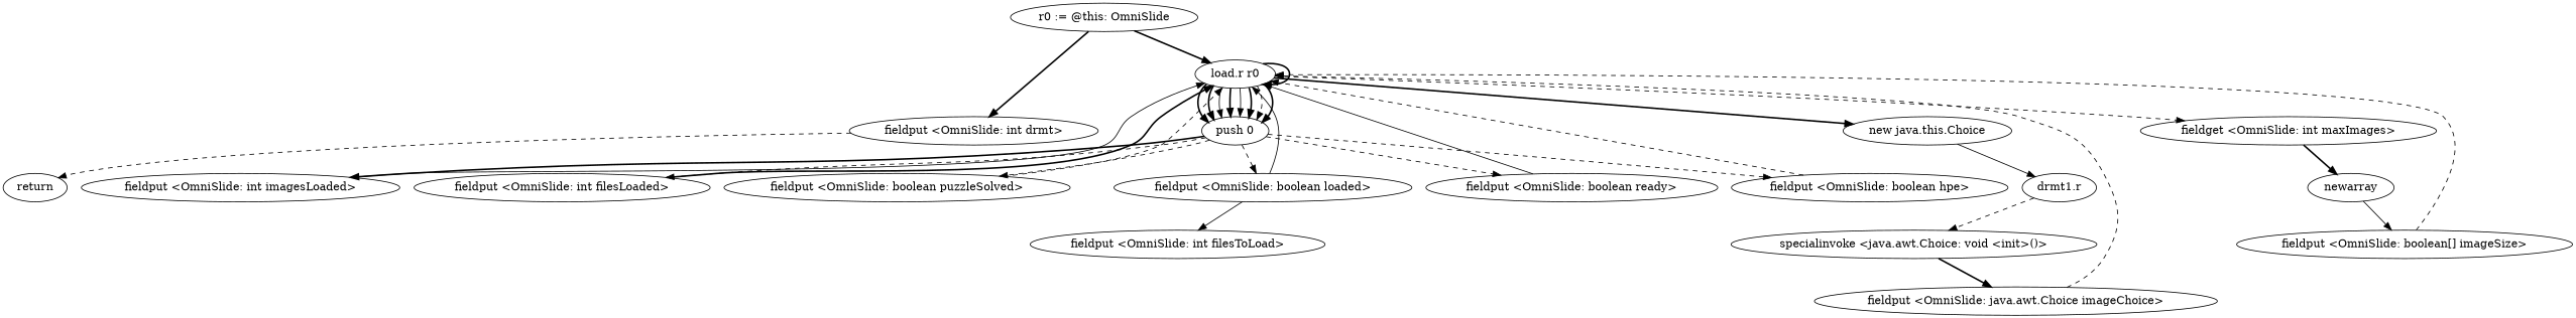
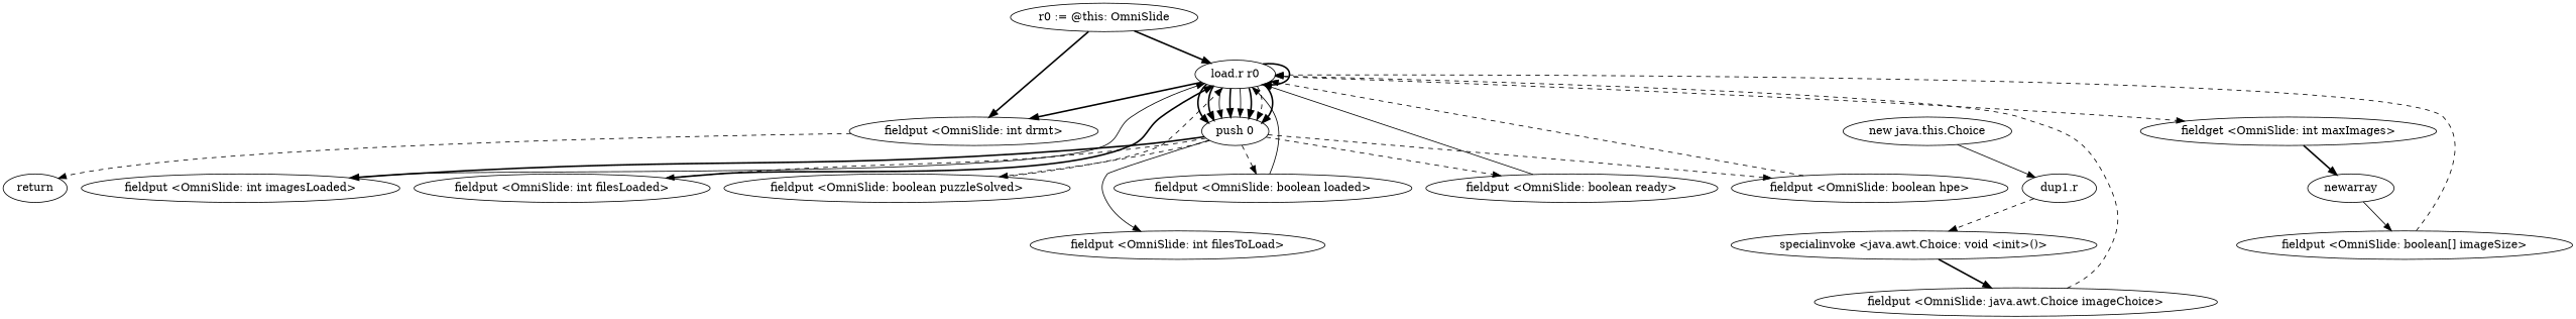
  digraph {
    edge [style=bold]
    "r0 := @this: OmniSlide"
    "load.r r0"
    "fieldput <OmniSlide: int drmt>"
    "push 0"
    n5 [label="new java.this.Choice"]
    "fieldget <OmniSlide: int maxImages>"
    "fieldput <OmniSlide: boolean loaded>"
    "fieldput <OmniSlide: boolean ready>"
    "fieldput <OmniSlide: boolean hpe>"
    "fieldput <OmniSlide: int imagesLoaded>"
    "fieldput <OmniSlide: int filesLoaded>"
    "fieldput <OmniSlide: int filesToLoad>"
    "fieldput <OmniSlide: boolean puzzleSolved>"
-   "dup1.r" [label="drmt1.r"]
+   "dup1.r"
    newarray
    return
    "specialinvoke <java.awt.Choice: void <init>()>"
    "fieldput <OmniSlide: java.awt.Choice imageChoice>"
    "fieldput <OmniSlide: boolean[] imageSize>"
    "r0 := @this: OmniSlide" -> "load.r r0"
    "r0 := @this: OmniSlide" -> "fieldput <OmniSlide: int drmt>"
    "load.r r0" -> "load.r r0"
    "load.r r0" -> "push 0"
    "load.r r0" -> "push 0"
    "load.r r0" -> "push 0" [style=solid]
    "load.r r0" -> "push 0"
    "load.r r0" -> "push 0" [style=solid]
    "load.r r0" -> "push 0"
    "load.r r0" -> "push 0" [style=dashed]
    "load.r r0" -> "push 0"
-   "load.r r0" -> n5
+   "load.r r0" -> "fieldput <OmniSlide: int drmt>"
    "load.r r0" -> "fieldget <OmniSlide: int maxImages>" [style=dashed]
    "fieldput <OmniSlide: int drmt>" -> return [style=dashed]
    "push 0" -> "fieldput <OmniSlide: boolean loaded>" [style=dashed]
    "push 0" -> "fieldput <OmniSlide: boolean ready>" [style=dashed]
    "push 0" -> "fieldput <OmniSlide: boolean hpe>" [style=dashed]
    "push 0" -> "fieldput <OmniSlide: int imagesLoaded>"
    "push 0" -> "fieldput <OmniSlide: int filesLoaded>" [style=dashed]
-   "fieldput <OmniSlide: boolean loaded>" -> "fieldput <OmniSlide: int filesToLoad>" [style=solid]
+   "push 0" -> "fieldput <OmniSlide: int filesToLoad>" [style=solid]
    "push 0" -> "fieldput <OmniSlide: boolean puzzleSolved>" [style=dashed]
    n5 -> "dup1.r" [style=solid]
    "fieldget <OmniSlide: int maxImages>" -> newarray
    "fieldput <OmniSlide: boolean loaded>" -> "load.r r0" [style=solid]
    "fieldput <OmniSlide: boolean ready>" -> "load.r r0" [style=solid]
    "fieldput <OmniSlide: boolean hpe>" -> "load.r r0" [style=dashed]
    "fieldput <OmniSlide: int imagesLoaded>" -> "load.r r0" [style=solid]
    "fieldput <OmniSlide: int filesLoaded>" -> "load.r r0"
    "fieldput <OmniSlide: boolean puzzleSolved>" -> "load.r r0" [style=dashed]
    "dup1.r" -> "specialinvoke <java.awt.Choice: void <init>()>" [style=dashed]
    newarray -> "fieldput <OmniSlide: boolean[] imageSize>" [style=solid]
    "specialinvoke <java.awt.Choice: void <init>()>" -> "fieldput <OmniSlide: java.awt.Choice imageChoice>"
    "fieldput <OmniSlide: java.awt.Choice imageChoice>" -> "load.r r0" [style=dashed]
    "fieldput <OmniSlide: boolean[] imageSize>" -> "load.r r0" [style=dashed]
  }
